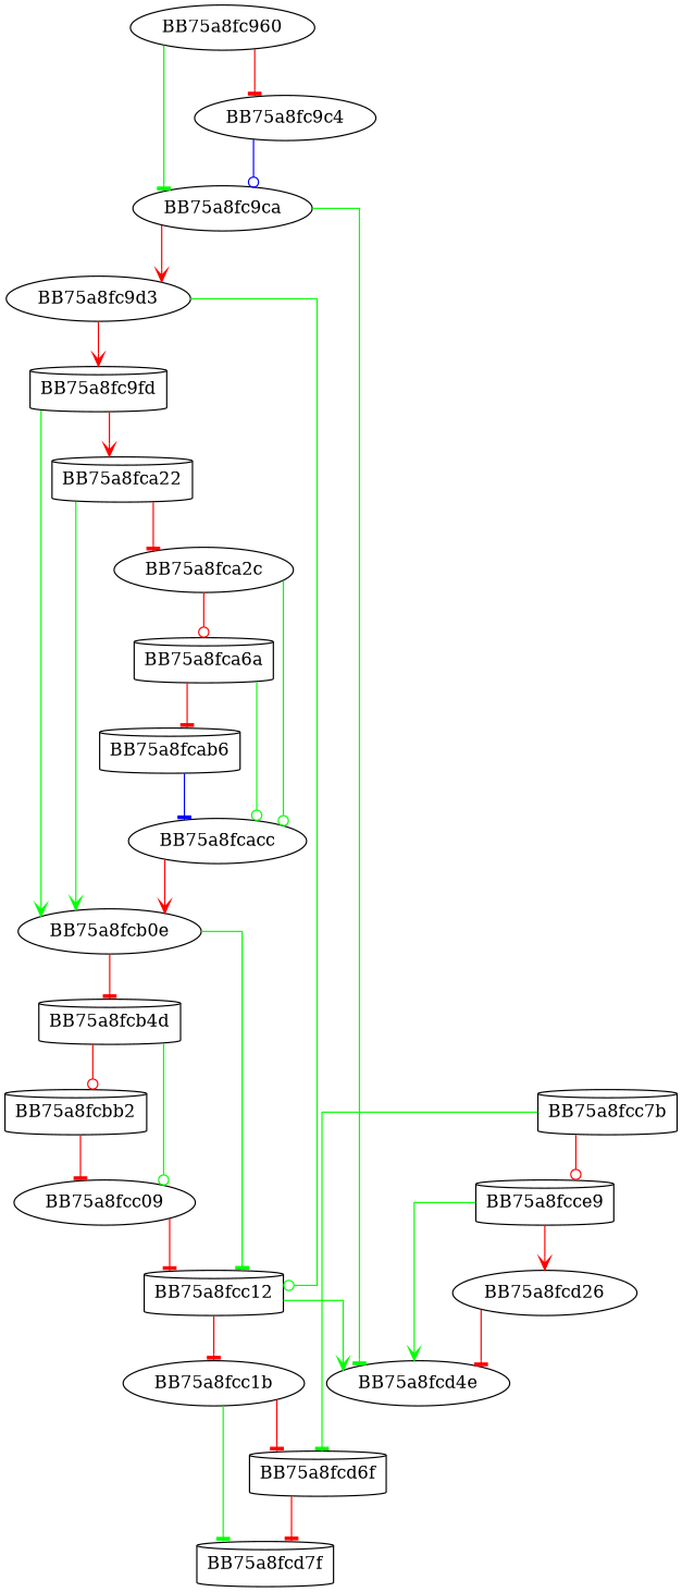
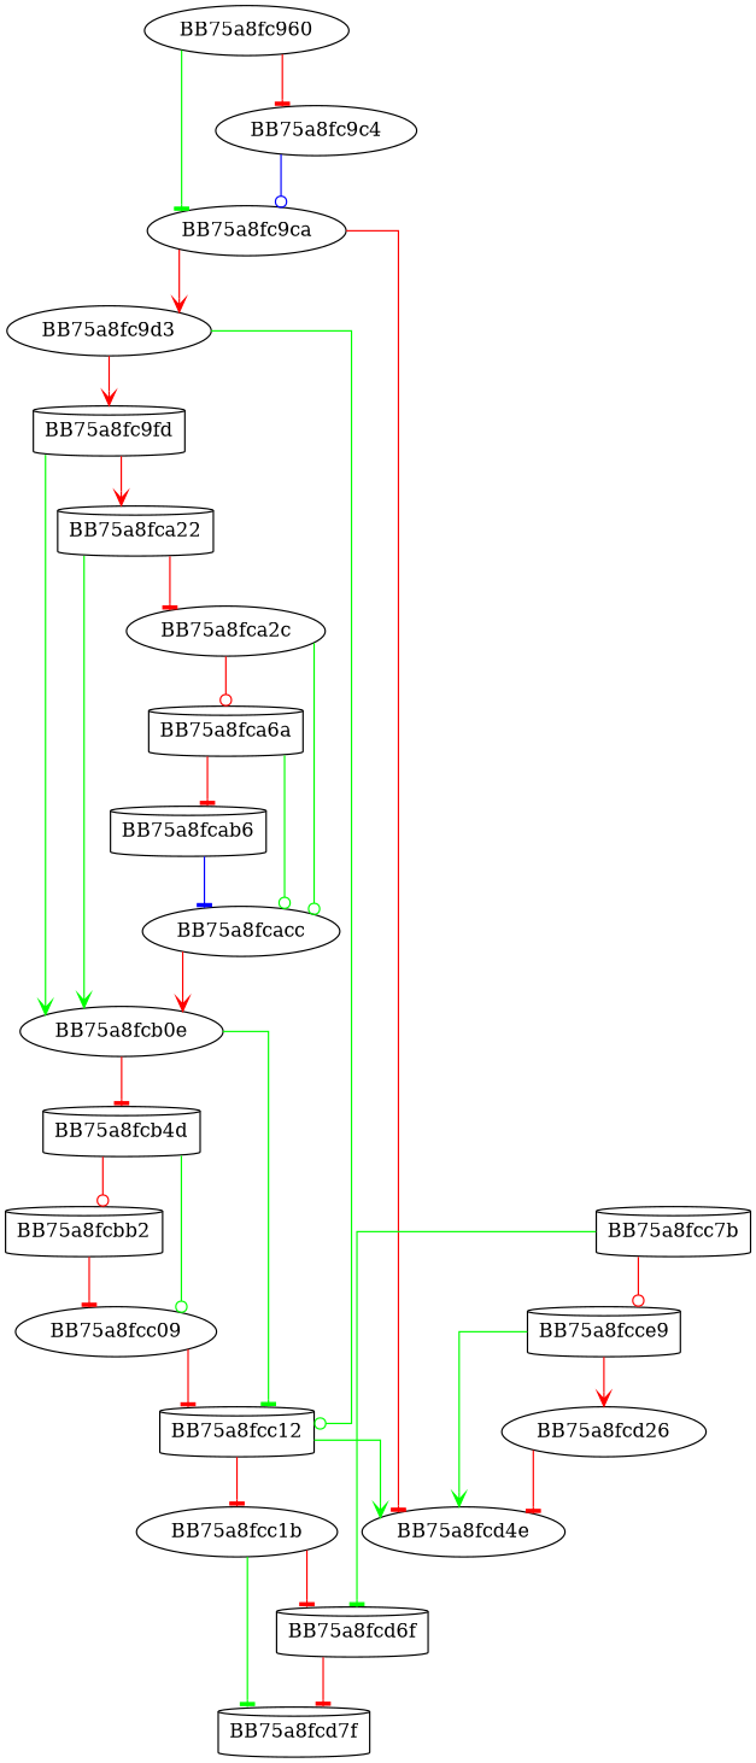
  digraph {
    splines=ortho
    node [shape=ellipse]
    edge [arrowhead=tee color=red]
    BB75a8fc960
    BB75a8fc9ca
    BB75a8fc9c4
    BB75a8fcd4e
    BB75a8fc9d3
    BB75a8fcc12 [shape=cylinder]
    BB75a8fc9fd [shape=cylinder]
    BB75a8fcc1b
    BB75a8fcb0e
    BB75a8fca22 [shape=cylinder]
    BB75a8fcd7f [shape=cylinder]
    BB75a8fcd6f [shape=cylinder]
    BB75a8fcb4d [shape=cylinder]
    BB75a8fca2c
    BB75a8fcc09
    BB75a8fcbb2 [shape=cylinder]
    BB75a8fcacc
    BB75a8fca6a [shape=cylinder]
    BB75a8fcab6 [shape=cylinder]
    BB75a8fcc7b [shape=cylinder]
    BB75a8fcce9 [shape=cylinder]
    BB75a8fcd26
    BB75a8fc960 -> BB75a8fc9ca [color=green]
    BB75a8fc960 -> BB75a8fc9c4
-   BB75a8fc9ca -> BB75a8fcd4e [color=green]
+   BB75a8fc9ca -> BB75a8fcd4e
    BB75a8fc9ca -> BB75a8fc9d3 [arrowhead=vee]
    BB75a8fc9c4 -> BB75a8fc9ca [arrowhead=odot color=blue]
    BB75a8fc9d3 -> BB75a8fcc12 [arrowhead=odot color=green]
    BB75a8fc9d3 -> BB75a8fc9fd [arrowhead=vee]
    BB75a8fcc12 -> BB75a8fcd4e [arrowhead=vee color=green]
    BB75a8fcc12 -> BB75a8fcc1b
    BB75a8fc9fd -> BB75a8fcb0e [arrowhead=vee color=green]
    BB75a8fc9fd -> BB75a8fca22 [arrowhead=vee]
    BB75a8fcc1b -> BB75a8fcd7f [color=green]
    BB75a8fcc1b -> BB75a8fcd6f
    BB75a8fcb0e -> BB75a8fcc12 [color=green]
    BB75a8fcb0e -> BB75a8fcb4d
    BB75a8fca22 -> BB75a8fcb0e [arrowhead=vee color=green]
    BB75a8fca22 -> BB75a8fca2c
    BB75a8fcd6f -> BB75a8fcd7f
    BB75a8fcb4d -> BB75a8fcc09 [arrowhead=odot color=green]
    BB75a8fcb4d -> BB75a8fcbb2 [arrowhead=odot]
    BB75a8fca2c -> BB75a8fcacc [arrowhead=odot color=green]
    BB75a8fca2c -> BB75a8fca6a [arrowhead=odot]
    BB75a8fcc09 -> BB75a8fcc12
    BB75a8fcbb2 -> BB75a8fcc09
    BB75a8fcacc -> BB75a8fcb0e [arrowhead=vee]
    BB75a8fca6a -> BB75a8fcacc [arrowhead=odot color=green]
    BB75a8fca6a -> BB75a8fcab6
    BB75a8fcab6 -> BB75a8fcacc [color=blue]
    BB75a8fcc7b -> BB75a8fcd6f [color=green]
    BB75a8fcc7b -> BB75a8fcce9 [arrowhead=odot]
    BB75a8fcce9 -> BB75a8fcd4e [arrowhead=vee color=green]
    BB75a8fcce9 -> BB75a8fcd26 [arrowhead=vee]
    BB75a8fcd26 -> BB75a8fcd4e
  }
